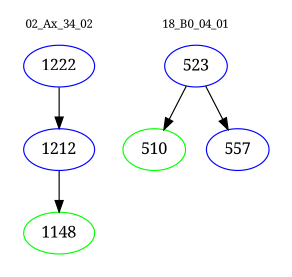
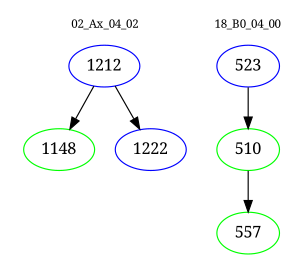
  digraph {
    fontname="Noto Serif"
    node [color=blue fontname="Noto Serif"]
    edge [color=black fontname="Noto Serif"]
    n1 [label=1212]
    n2 [color=green label=1148]
    n3 [label=1222]
    n4 [label=523]
    n5 [color=green label=510]
-   n6 [label=557]
+   n6 [color=green label=557]
    subgraph cluster_1 {
      color=white
      fontsize=10
-     label="02_Ax_34_02"
+     label="02_Ax_04_02"
      n1
      n2
      n3
    }
    subgraph cluster_2 {
      color=white
      fontsize=10
-     label="18_B0_04_01"
+     label="18_B0_04_00"
      n4
      n5
      n6
    }
    n1 -> n2
-   n3 -> n1
+   n1 -> n3
    n4 -> n5
-   n4 -> n6
+   n5 -> n6
  }
